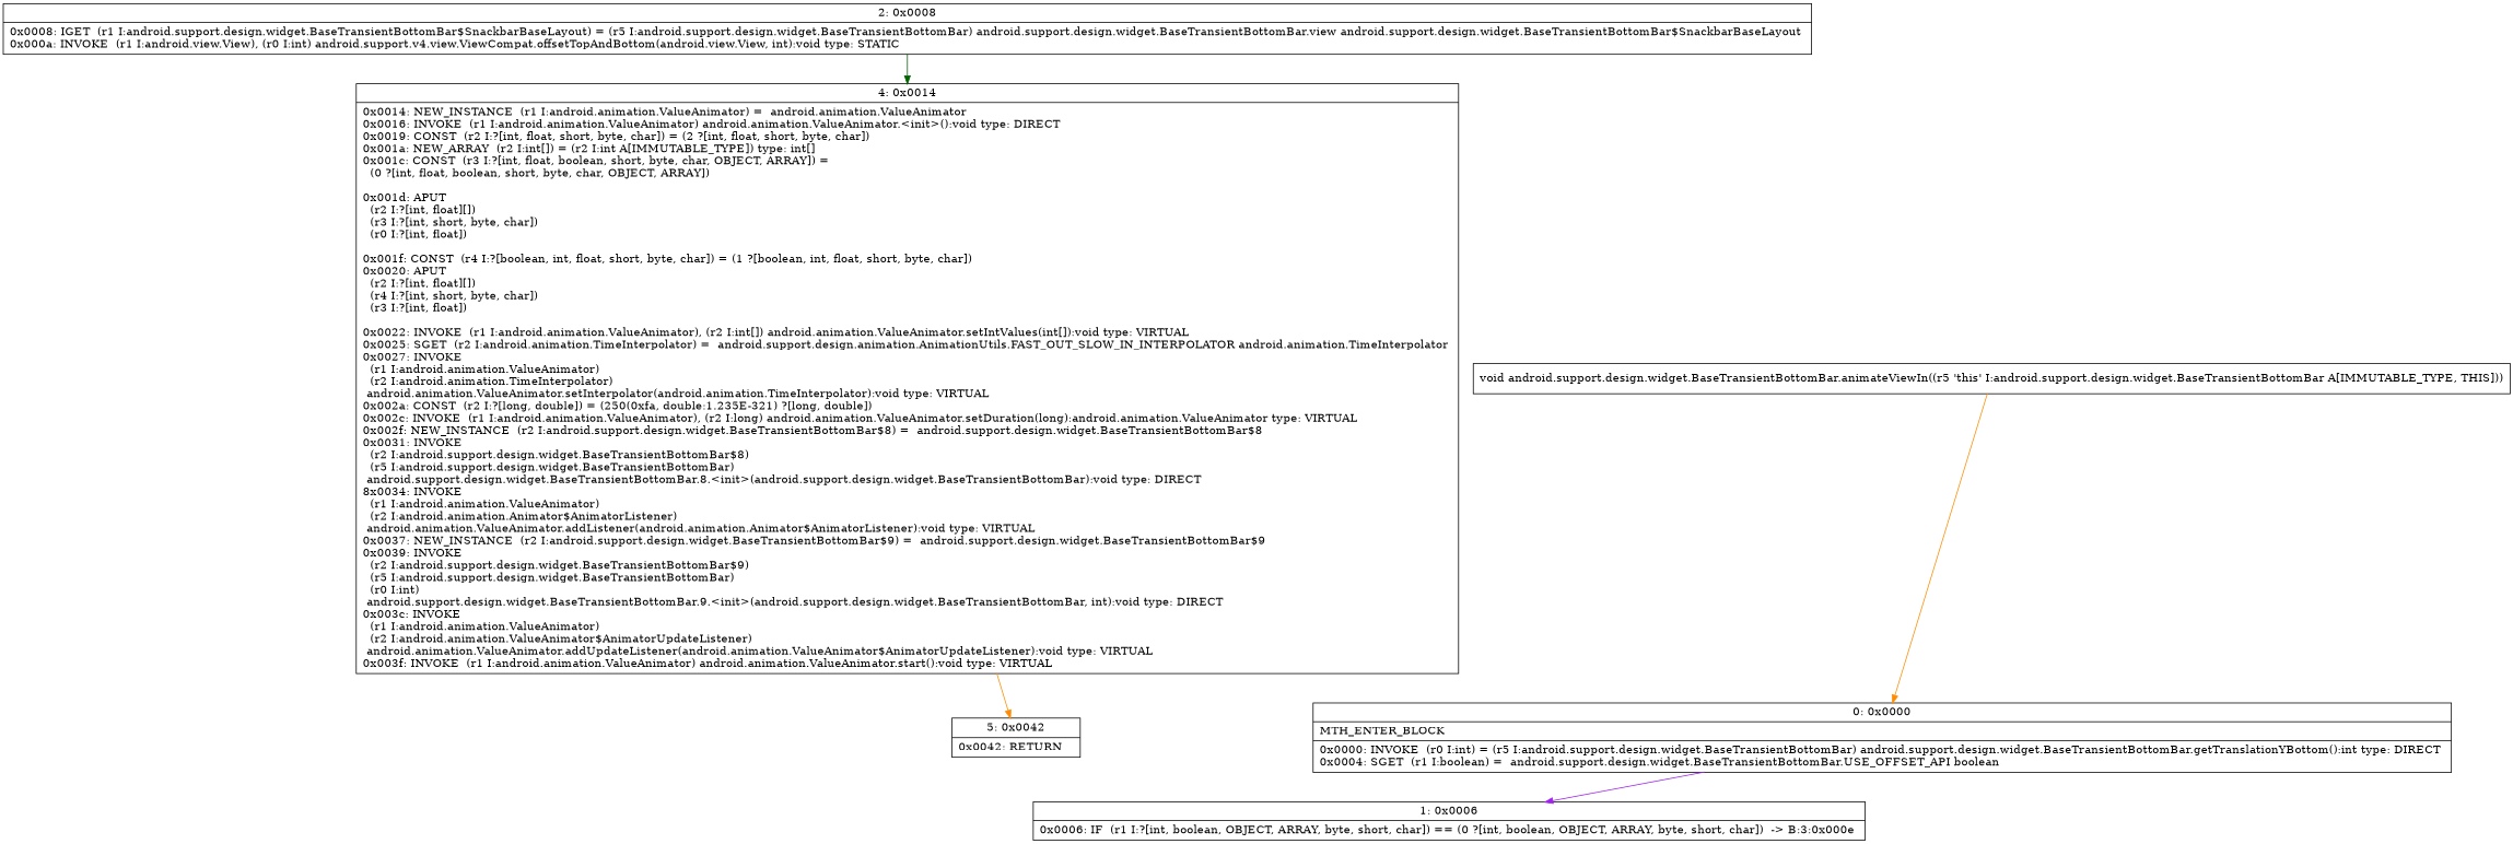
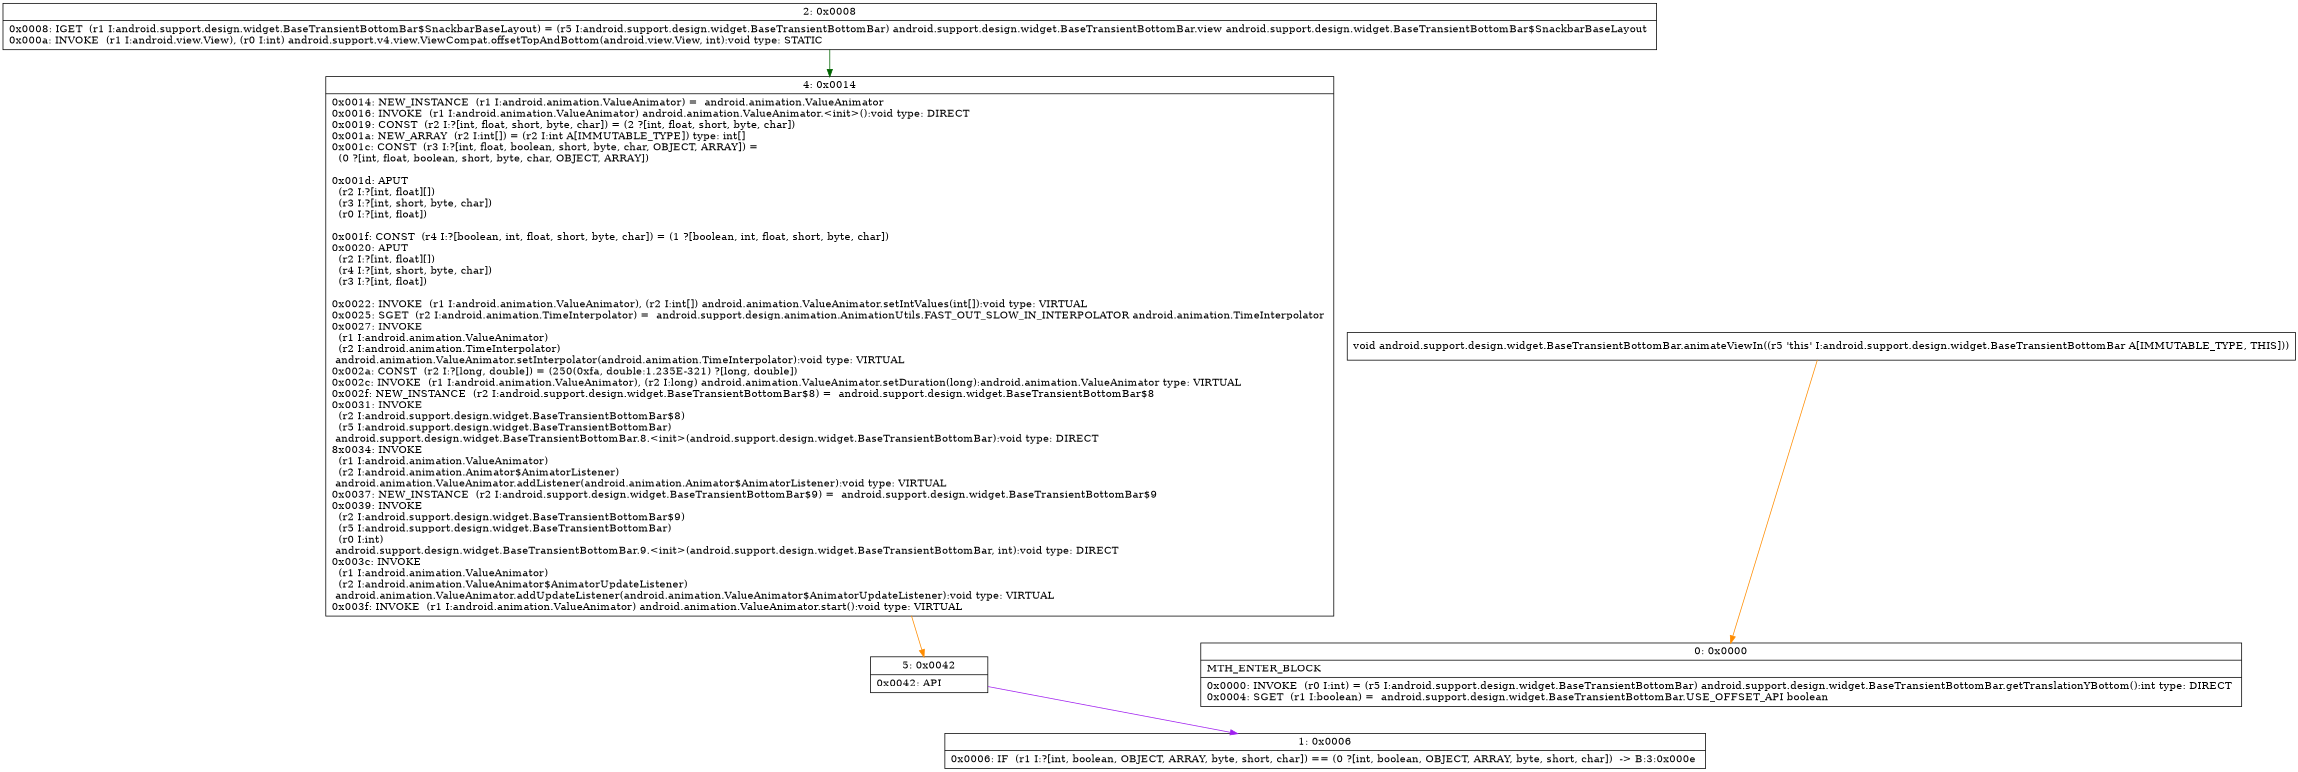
  digraph {
    node [shape=record]
    edge [color=darkorange]
    n1 [label="{0\:\ 0x0000|MTH_ENTER_BLOCK\l|0x0000: INVOKE  (r0 I:int) = (r5 I:android.support.design.widget.BaseTransientBottomBar) android.support.design.widget.BaseTransientBottomBar.getTranslationYBottom():int type: DIRECT \l0x0004: SGET  (r1 I:boolean) =  android.support.design.widget.BaseTransientBottomBar.USE_OFFSET_API boolean \l}"]
    n2 [label="{1\:\ 0x0006|0x0006: IF  (r1 I:?[int, boolean, OBJECT, ARRAY, byte, short, char]) == (0 ?[int, boolean, OBJECT, ARRAY, byte, short, char])  \-\> B:3:0x000e \l}"]
    n3 [label="{2\:\ 0x0008|0x0008: IGET  (r1 I:android.support.design.widget.BaseTransientBottomBar$SnackbarBaseLayout) = (r5 I:android.support.design.widget.BaseTransientBottomBar) android.support.design.widget.BaseTransientBottomBar.view android.support.design.widget.BaseTransientBottomBar$SnackbarBaseLayout \l0x000a: INVOKE  (r1 I:android.view.View), (r0 I:int) android.support.v4.view.ViewCompat.offsetTopAndBottom(android.view.View, int):void type: STATIC \l}"]
    n4 [label="{4\:\ 0x0014|0x0014: NEW_INSTANCE  (r1 I:android.animation.ValueAnimator) =  android.animation.ValueAnimator \l0x0016: INVOKE  (r1 I:android.animation.ValueAnimator) android.animation.ValueAnimator.\<init\>():void type: DIRECT \l0x0019: CONST  (r2 I:?[int, float, short, byte, char]) = (2 ?[int, float, short, byte, char]) \l0x001a: NEW_ARRAY  (r2 I:int[]) = (r2 I:int A[IMMUTABLE_TYPE]) type: int[] \l0x001c: CONST  (r3 I:?[int, float, boolean, short, byte, char, OBJECT, ARRAY]) = \l  (0 ?[int, float, boolean, short, byte, char, OBJECT, ARRAY])\l \l0x001d: APUT  \l  (r2 I:?[int, float][])\l  (r3 I:?[int, short, byte, char])\l  (r0 I:?[int, float])\l \l0x001f: CONST  (r4 I:?[boolean, int, float, short, byte, char]) = (1 ?[boolean, int, float, short, byte, char]) \l0x0020: APUT  \l  (r2 I:?[int, float][])\l  (r4 I:?[int, short, byte, char])\l  (r3 I:?[int, float])\l \l0x0022: INVOKE  (r1 I:android.animation.ValueAnimator), (r2 I:int[]) android.animation.ValueAnimator.setIntValues(int[]):void type: VIRTUAL \l0x0025: SGET  (r2 I:android.animation.TimeInterpolator) =  android.support.design.animation.AnimationUtils.FAST_OUT_SLOW_IN_INTERPOLATOR android.animation.TimeInterpolator \l0x0027: INVOKE  \l  (r1 I:android.animation.ValueAnimator)\l  (r2 I:android.animation.TimeInterpolator)\l android.animation.ValueAnimator.setInterpolator(android.animation.TimeInterpolator):void type: VIRTUAL \l0x002a: CONST  (r2 I:?[long, double]) = (250(0xfa, double:1.235E\-321) ?[long, double]) \l0x002c: INVOKE  (r1 I:android.animation.ValueAnimator), (r2 I:long) android.animation.ValueAnimator.setDuration(long):android.animation.ValueAnimator type: VIRTUAL \l0x002f: NEW_INSTANCE  (r2 I:android.support.design.widget.BaseTransientBottomBar$8) =  android.support.design.widget.BaseTransientBottomBar$8 \l0x0031: INVOKE  \l  (r2 I:android.support.design.widget.BaseTransientBottomBar$8)\l  (r5 I:android.support.design.widget.BaseTransientBottomBar)\l android.support.design.widget.BaseTransientBottomBar.8.\<init\>(android.support.design.widget.BaseTransientBottomBar):void type: DIRECT \l8x0034: INVOKE  \l  (r1 I:android.animation.ValueAnimator)\l  (r2 I:android.animation.Animator$AnimatorListener)\l android.animation.ValueAnimator.addListener(android.animation.Animator$AnimatorListener):void type: VIRTUAL \l0x0037: NEW_INSTANCE  (r2 I:android.support.design.widget.BaseTransientBottomBar$9) =  android.support.design.widget.BaseTransientBottomBar$9 \l0x0039: INVOKE  \l  (r2 I:android.support.design.widget.BaseTransientBottomBar$9)\l  (r5 I:android.support.design.widget.BaseTransientBottomBar)\l  (r0 I:int)\l android.support.design.widget.BaseTransientBottomBar.9.\<init\>(android.support.design.widget.BaseTransientBottomBar, int):void type: DIRECT \l0x003c: INVOKE  \l  (r1 I:android.animation.ValueAnimator)\l  (r2 I:android.animation.ValueAnimator$AnimatorUpdateListener)\l android.animation.ValueAnimator.addUpdateListener(android.animation.ValueAnimator$AnimatorUpdateListener):void type: VIRTUAL \l0x003f: INVOKE  (r1 I:android.animation.ValueAnimator) android.animation.ValueAnimator.start():void type: VIRTUAL \l}"]
-   n5 [label="{5\:\ 0x0042|0x0042: RETURN   \l}"]
+   n5 [label="{5\:\ 0x0042|0x0042: API   \l}"]
    n6 [label="{void android.support.design.widget.BaseTransientBottomBar.animateViewIn((r5 'this' I:android.support.design.widget.BaseTransientBottomBar A[IMMUTABLE_TYPE, THIS])) }"]
-   n1 -> n2 [color=purple]
+   n5 -> n2 [color=purple]
    n3 -> n4 [color=darkgreen]
    n4 -> n5
    n6 -> n1
  }
